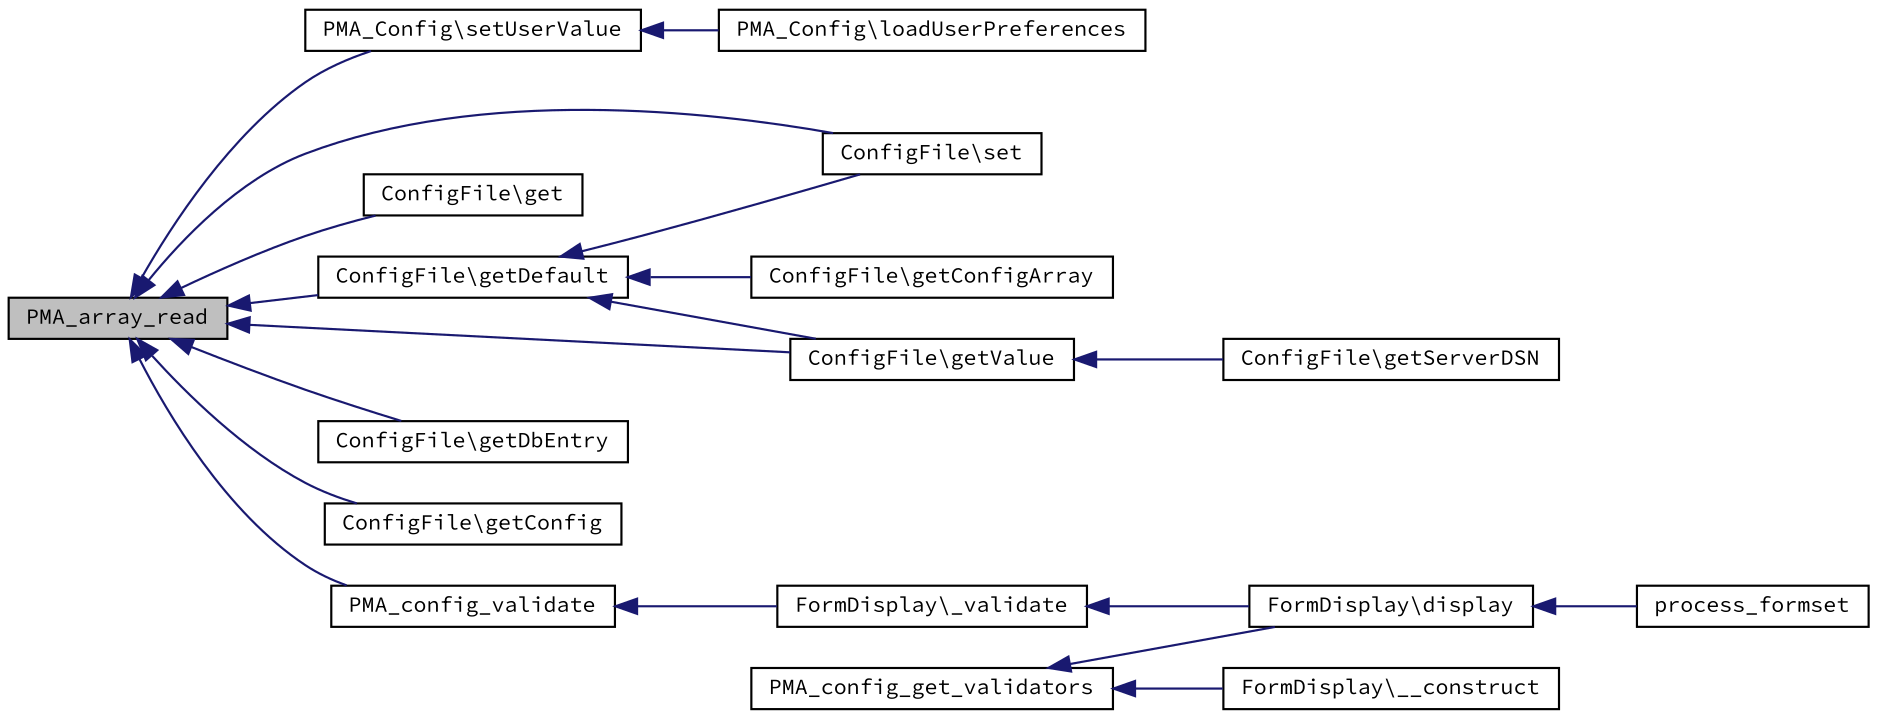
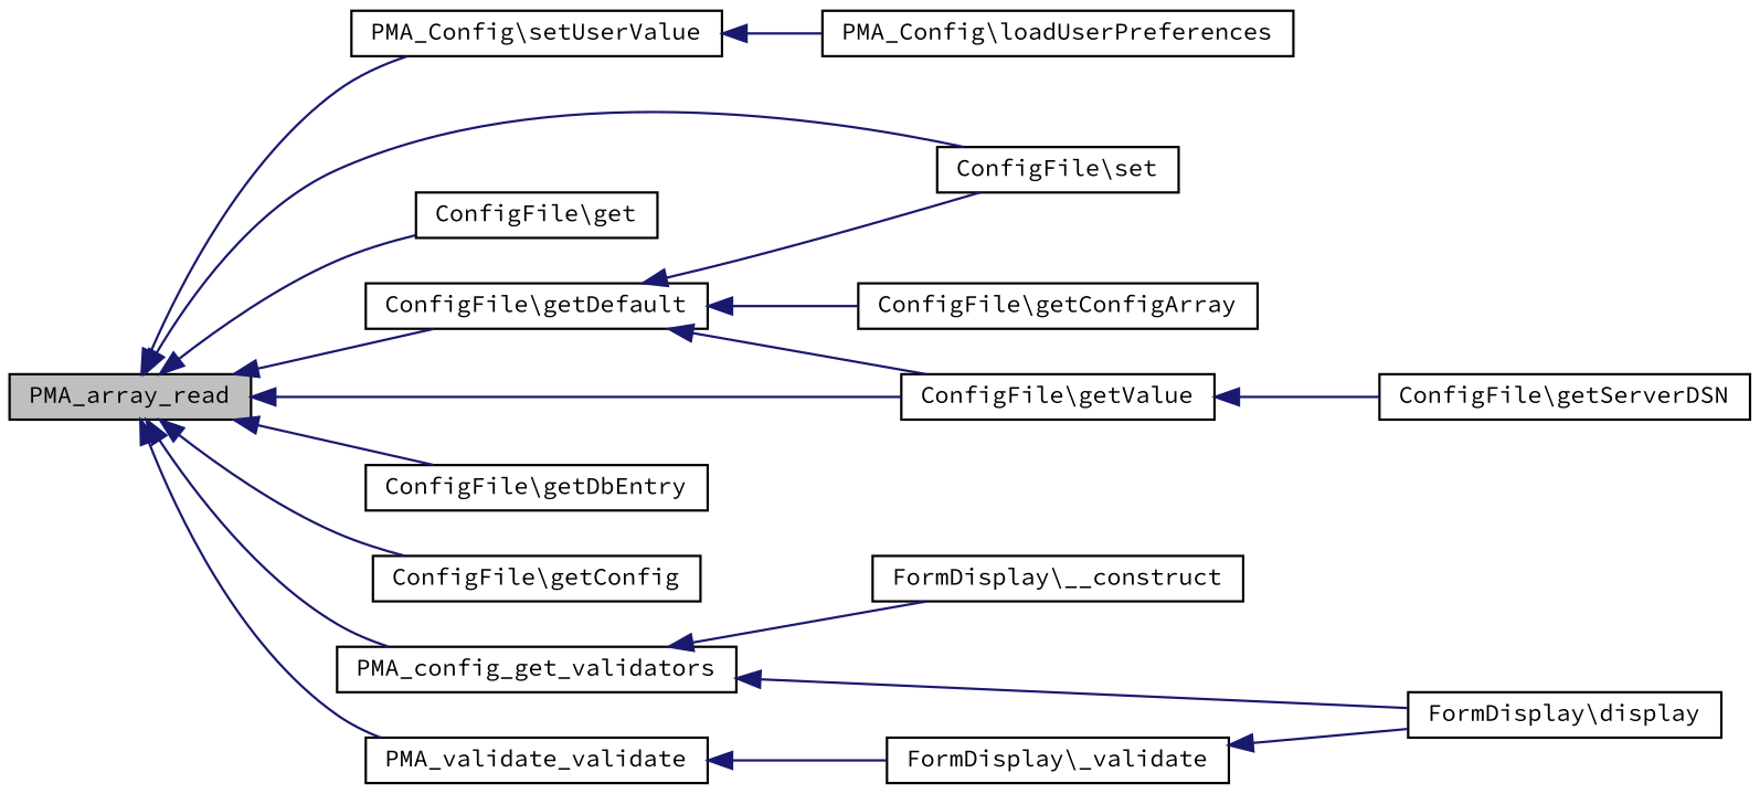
  digraph {
    fontname="Source Code Pro"
    rankdir=LR
    node [color=black fillcolor=white fontname="Source Code Pro" fontsize=10 shape=record style=filled]
    edge [color=midnightblue dir=back fontname="Source Code Pro" fontsize=10 labelfontname=Helvetica labelfontsize=10 style=solid]
    n1 [fillcolor=grey75 fontcolor=black height=0.2 label=PMA_array_read width=0.4]
    n2 [height=0.2 label="PMA_Config\\setUserValue" width=0.4]
    n3 [height=0.2 label="ConfigFile\\set" width=0.4]
    n4 [height=0.2 label="ConfigFile\\get" width=0.4]
    n5 [height=0.2 label="ConfigFile\\getDefault" width=0.4]
    n6 [height=0.2 label="ConfigFile\\getValue" width=0.4]
    n7 [height=0.2 label="ConfigFile\\getDbEntry" width=0.4]
    n8 [height=0.2 label="ConfigFile\\getConfig" width=0.4]
    n9 [height=0.2 label=PMA_config_get_validators width=0.4]
-   n10 [height=0.2 label=PMA_config_validate width=0.4]
+   n10 [height=0.2 label=PMA_validate_validate width=0.4]
    n11 [height=0.2 label="PMA_Config\\loadUserPreferences" width=0.4]
    n12 [height=0.2 label="ConfigFile\\getConfigArray" width=0.4]
    n13 [height=0.2 label="ConfigFile\\getServerDSN" width=0.4]
    n14 [height=0.2 label="FormDisplay\\__construct" width=0.4]
    n15 [height=0.2 label="FormDisplay\\display" width=0.4]
-   n16 [height=0.2 label=process_formset width=0.4]
    n17 [height=0.2 label="FormDisplay\\_validate" width=0.4]
    n1 -> n2
    n1 -> n3
    n1 -> n4
    n1 -> n5
    n1 -> n6
    n1 -> n7
    n1 -> n8
+   n1 -> n9
    n1 -> n10
    n2 -> n11
    n5 -> n3
    n5 -> n6
    n5 -> n12
    n6 -> n13
    n9 -> n14
    n9 -> n15
    n10 -> n17
-   n15 -> n16
    n17 -> n15
  }
